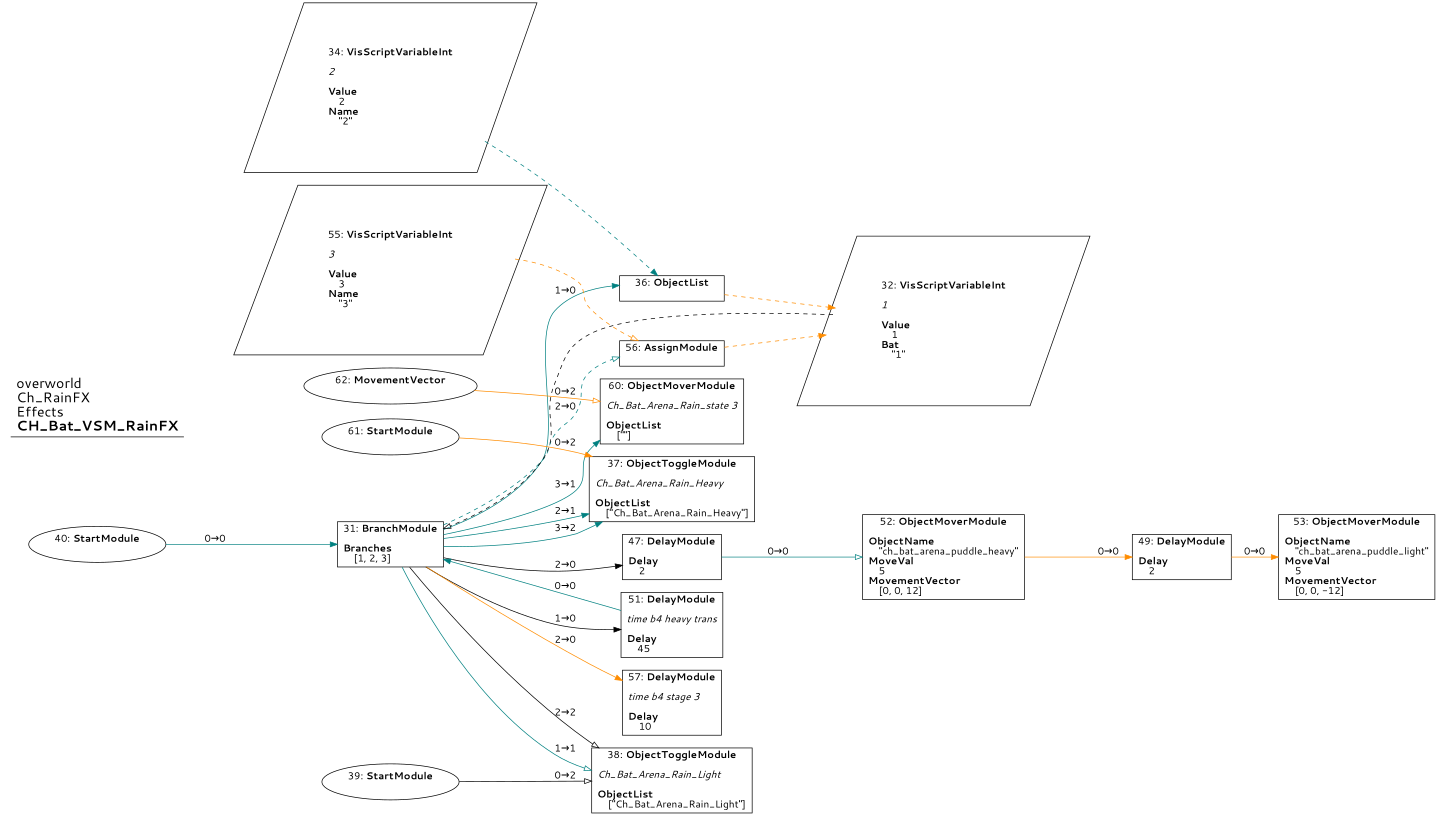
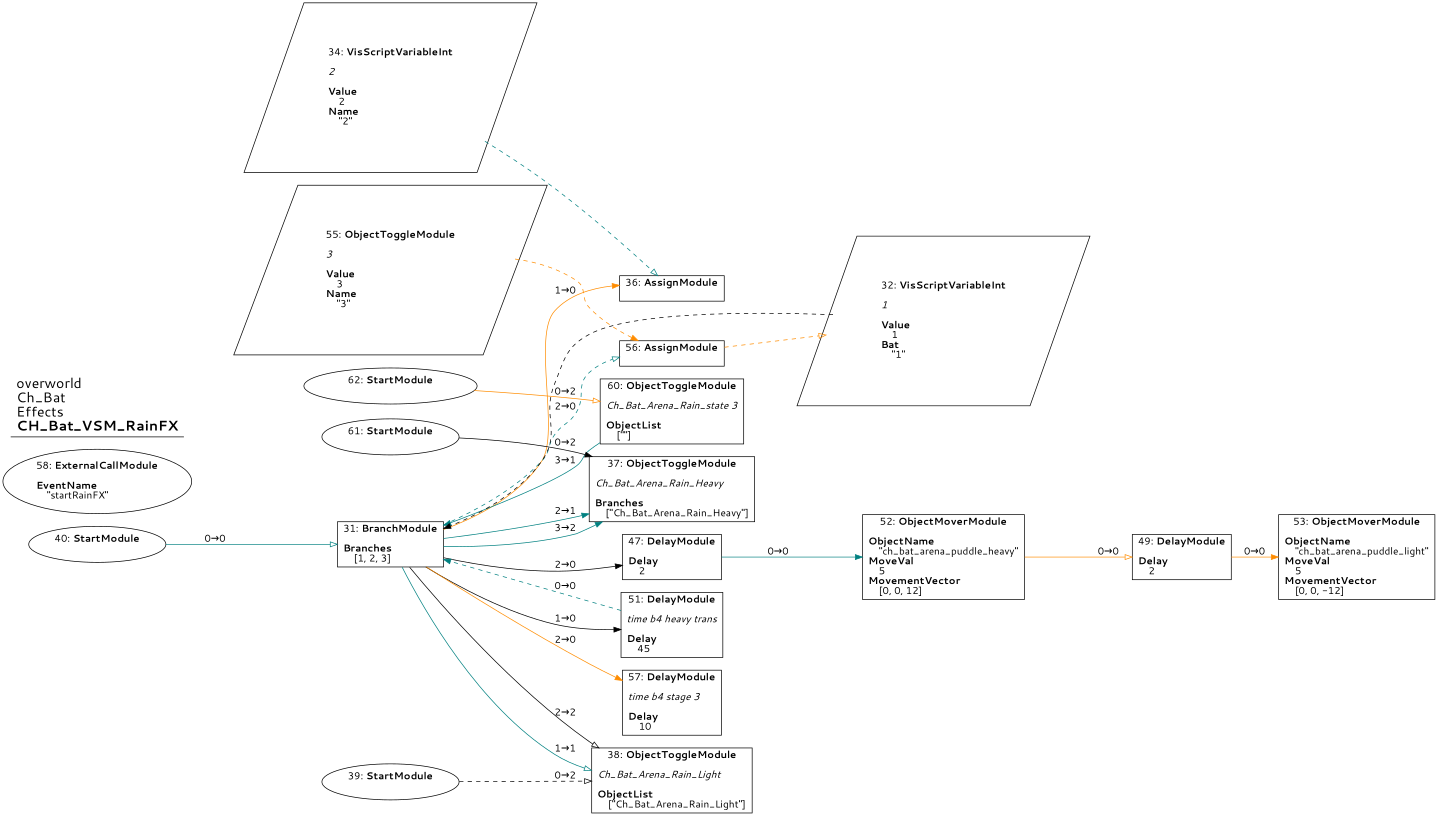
  digraph {
    fontname="Segoe UI"
    rankdir=LR
    splines=spline
    node [fontname="Segoe UI" shape=box]
    edge [arrowhead=normal color=teal fontname="Segoe UI"]
    n1 [label=<31: <b>BranchModule</b><br/><br/><b>Branches</b><br align="left"/>    [1, 2, 3]<br align="left"/>>]
-   n2 [label=<36: <b>ObjectList</b><br/><br/>>]
+   n2 [label=<36: <b>AssignModule</b><br/><br/>>]
    n3 [label=<38: <b>ObjectToggleModule</b><br/><br/><i>Ch_Bat_Arena_Rain_Light<br align="left"/></i><br align="left"/><b>ObjectList</b><br align="left"/>    [&quot;Ch_Bat_Arena_Rain_Light&quot;]<br align="left"/>>]
-   n4 [label=<37: <b>ObjectToggleModule</b><br/><br/><i>Ch_Bat_Arena_Rain_Heavy<br align="left"/></i><br align="left"/><b>ObjectList</b><br align="left"/>    [&quot;Ch_Bat_Arena_Rain_Heavy&quot;]<br align="left"/>>]
+   n4 [label=<37: <b>ObjectToggleModule</b><br/><br/><i>Ch_Bat_Arena_Rain_Heavy<br align="left"/></i><br align="left"/><b>Branches</b><br align="left"/>    [&quot;Ch_Bat_Arena_Rain_Heavy&quot;]<br align="left"/>>]
    n5 [label=<47: <b>DelayModule</b><br/><br/><b>Delay</b><br align="left"/>    2<br align="left"/>>]
    n6 [label=<51: <b>DelayModule</b><br/><br/><i>time b4 heavy trans<br align="left"/></i><br align="left"/><b>Delay</b><br align="left"/>    45<br align="left"/>>]
    n7 [label=<56: <b>AssignModule</b><br/><br/>>]
    n8 [label=<57: <b>DelayModule</b><br/><br/><i>time b4 stage 3<br align="left"/></i><br align="left"/><b>Delay</b><br align="left"/>    10<br align="left"/>>]
-   n9 [label=<60: <b>ObjectMoverModule</b><br/><br/><i>Ch_Bat_Arena_Rain_state 3<br align="left"/></i><br align="left"/><b>ObjectList</b><br align="left"/>    [&quot;&quot;]<br align="left"/>>]
+   n9 [label=<60: <b>ObjectToggleModule</b><br/><br/><i>Ch_Bat_Arena_Rain_state 3<br align="left"/></i><br align="left"/><b>ObjectList</b><br align="left"/>    [&quot;&quot;]<br align="left"/>>]
    n10 [label=<32: <b>VisScriptVariableInt</b><br/><br/><i>1<br align="left"/></i><br align="left"/><b>Value</b><br align="left"/>    1<br align="left"/><b>Bat</b><br align="left"/>    &quot;1&quot;<br align="left"/>> shape=parallelogram]
    n11 [label=<52: <b>ObjectMoverModule</b><br/><br/><b>ObjectName</b><br align="left"/>    &quot;ch_bat_arena_puddle_heavy&quot;<br align="left"/><b>MoveVal</b><br align="left"/>    5<br align="left"/><b>MovementVector</b><br align="left"/>    [0, 0, 12]<br align="left"/>>]
    n12 [label=<49: <b>DelayModule</b><br/><br/><b>Delay</b><br align="left"/>    2<br align="left"/>>]
    n13 [label=<34: <b>VisScriptVariableInt</b><br/><br/><i>2<br align="left"/></i><br align="left"/><b>Value</b><br align="left"/>    2<br align="left"/><b>Name</b><br align="left"/>    &quot;2&quot;<br align="left"/>> shape=parallelogram]
    n14 [label=<39: <b>StartModule</b><br/><br/>> shape=oval]
    n15 [label=<40: <b>StartModule</b><br/><br/>> shape=oval]
    n16 [label=<53: <b>ObjectMoverModule</b><br/><br/><b>ObjectName</b><br align="left"/>    &quot;ch_bat_arena_puddle_light&quot;<br align="left"/><b>MoveVal</b><br align="left"/>    5<br align="left"/><b>MovementVector</b><br align="left"/>    [0, 0, -12]<br align="left"/>>]
-   n17 [label=<55: <b>VisScriptVariableInt</b><br/><br/><i>3<br align="left"/></i><br align="left"/><b>Value</b><br align="left"/>    3<br align="left"/><b>Name</b><br align="left"/>    &quot;3&quot;<br align="left"/>> shape=parallelogram]
+   n17 [label=<55: <b>ObjectToggleModule</b><br/><br/><i>3<br align="left"/></i><br align="left"/><b>Value</b><br align="left"/>    3<br align="left"/><b>Name</b><br align="left"/>    &quot;3&quot;<br align="left"/>> shape=parallelogram]
+   n18 [label=<58: <b>ExternalCallModule</b><br/><br/><b>EventName</b><br align="left"/>    &quot;startRainFX&quot;<br align="left"/>> shape=oval]
    n19 [label=<61: <b>StartModule</b><br/><br/>> shape=oval]
-   n20 [label=<62: <b>MovementVector</b><br/><br/>> shape=oval]
-   n21 [label=<<font point-size="20">overworld<br align="left"/>Ch_RainFX<br align="left"/>Effects<br align="left"/><b>CH_Bat_VSM_RainFX</b><br align="left"/></font>> shape=underline]
-   n1 -> n2 [label="1→0"]
+   n20 [label=<62: <b>StartModule</b><br/><br/>> shape=oval]
+   n21 [label=<<font point-size="20">overworld<br align="left"/>Ch_Bat<br align="left"/>Effects<br align="left"/><b>CH_Bat_VSM_RainFX</b><br align="left"/></font>> shape=underline]
+   n1 -> n2 [color=darkorange label="1→0"]
    n1 -> n3 [arrowhead=onormal label="1→1"]
    n1 -> n3 [arrowhead=onormal color=black label="2→2"]
    n1 -> n4 [label="2→1"]
    n1 -> n4 [label="3→2"]
    n1 -> n5 [color=black label="2→0"]
    n1 -> n6 [color=black label="1→0"]
    n1 -> n7 [arrowhead=onormal label="2→0" style=dashed]
    n1 -> n8 [color=darkorange label="2→0"]
-   n1 -> n9 [label="3→1"]
-   n2 -> n10 [color=darkorange style=dashed]
-   n5 -> n11 [arrowhead=onormal label="0→0"]
-   n6 -> n1 [label="0→0"]
-   n7 -> n10 [color=darkorange style=dashed]
-   n10 -> n1 [arrowhead=onormal color=black style=dashed]
-   n11 -> n12 [color=darkorange label="0→0"]
+   n9 -> n1 [label="3→1"]
+   n5 -> n11 [label="0→0"]
+   n6 -> n1 [label="0→0" style=dashed]
+   n7 -> n10 [arrowhead=onormal color=darkorange style=dashed]
+   n10 -> n1 [color=black style=dashed]
+   n11 -> n12 [arrowhead=onormal color=darkorange label="0→0"]
    n12 -> n16 [color=darkorange label="0→0"]
-   n13 -> n2 [style=dashed]
-   n14 -> n3 [arrowhead=onormal color=black label="0→2"]
-   n15 -> n1 [label="0→0"]
-   n17 -> n7 [arrowhead=onormal color=darkorange style=dashed]
-   n19 -> n4 [color=darkorange label="0→2"]
+   n13 -> n2 [arrowhead=onormal style=dashed]
+   n14 -> n3 [arrowhead=onormal color=black label="0→2" style=dashed]
+   n15 -> n1 [arrowhead=onormal label="0→0"]
+   n17 -> n7 [color=darkorange style=dashed]
+   n19 -> n4 [color=black label="0→2"]
    n20 -> n9 [arrowhead=onormal color=darkorange label="0→2"]
  }
